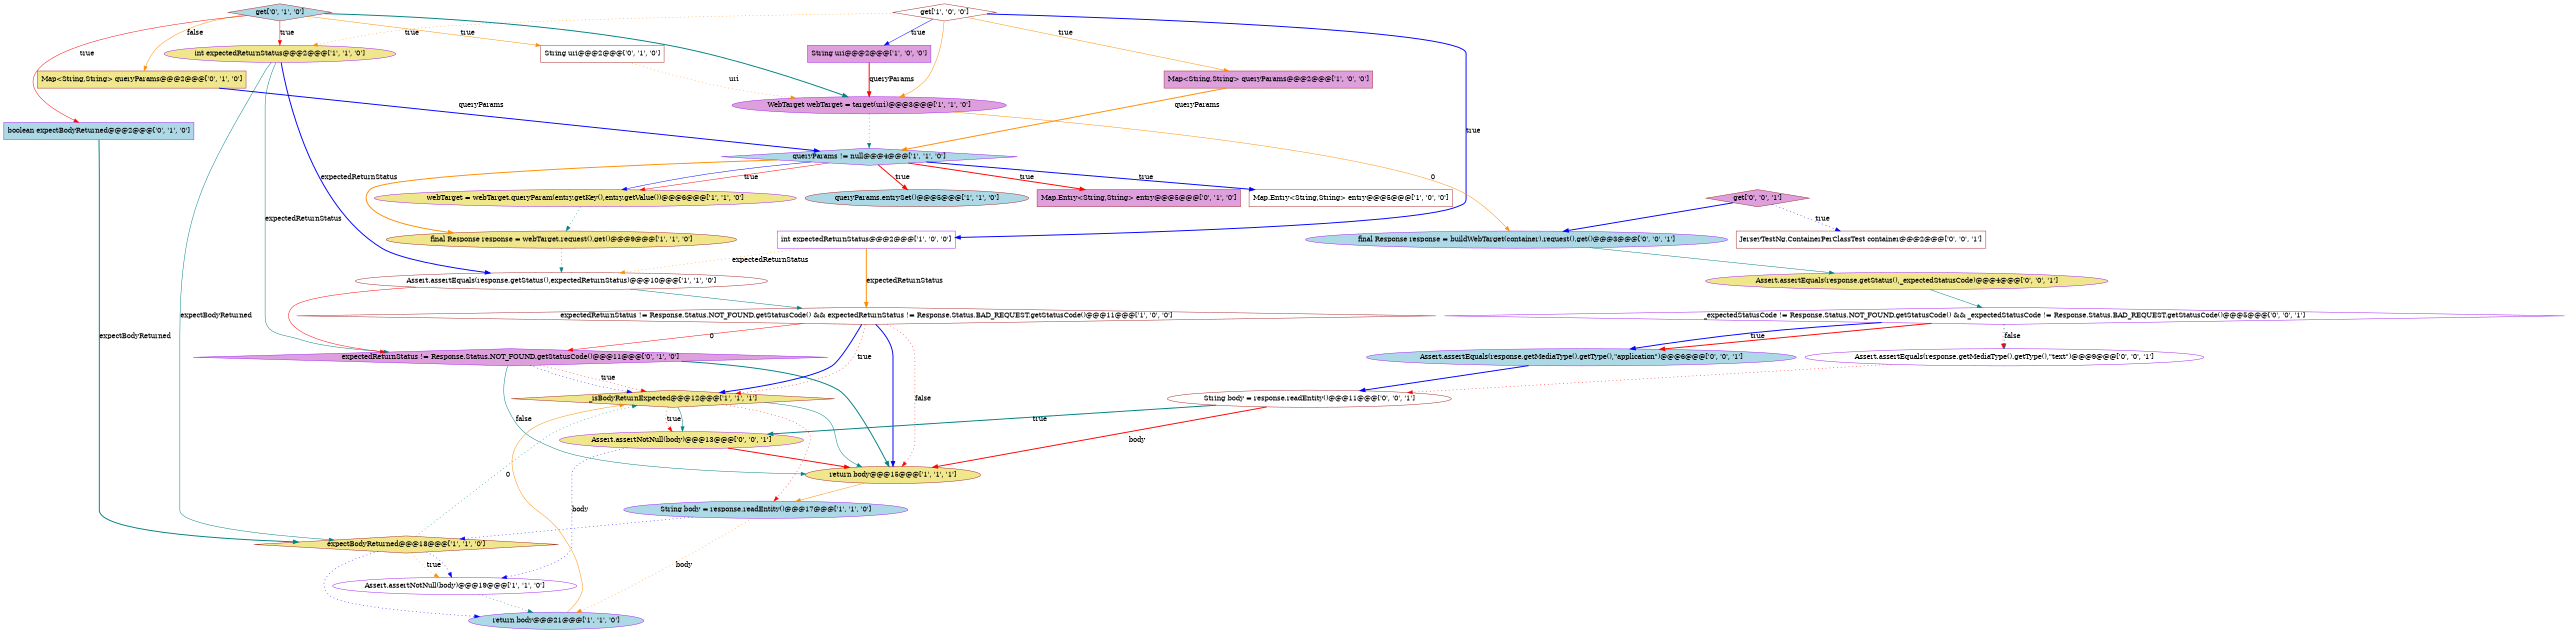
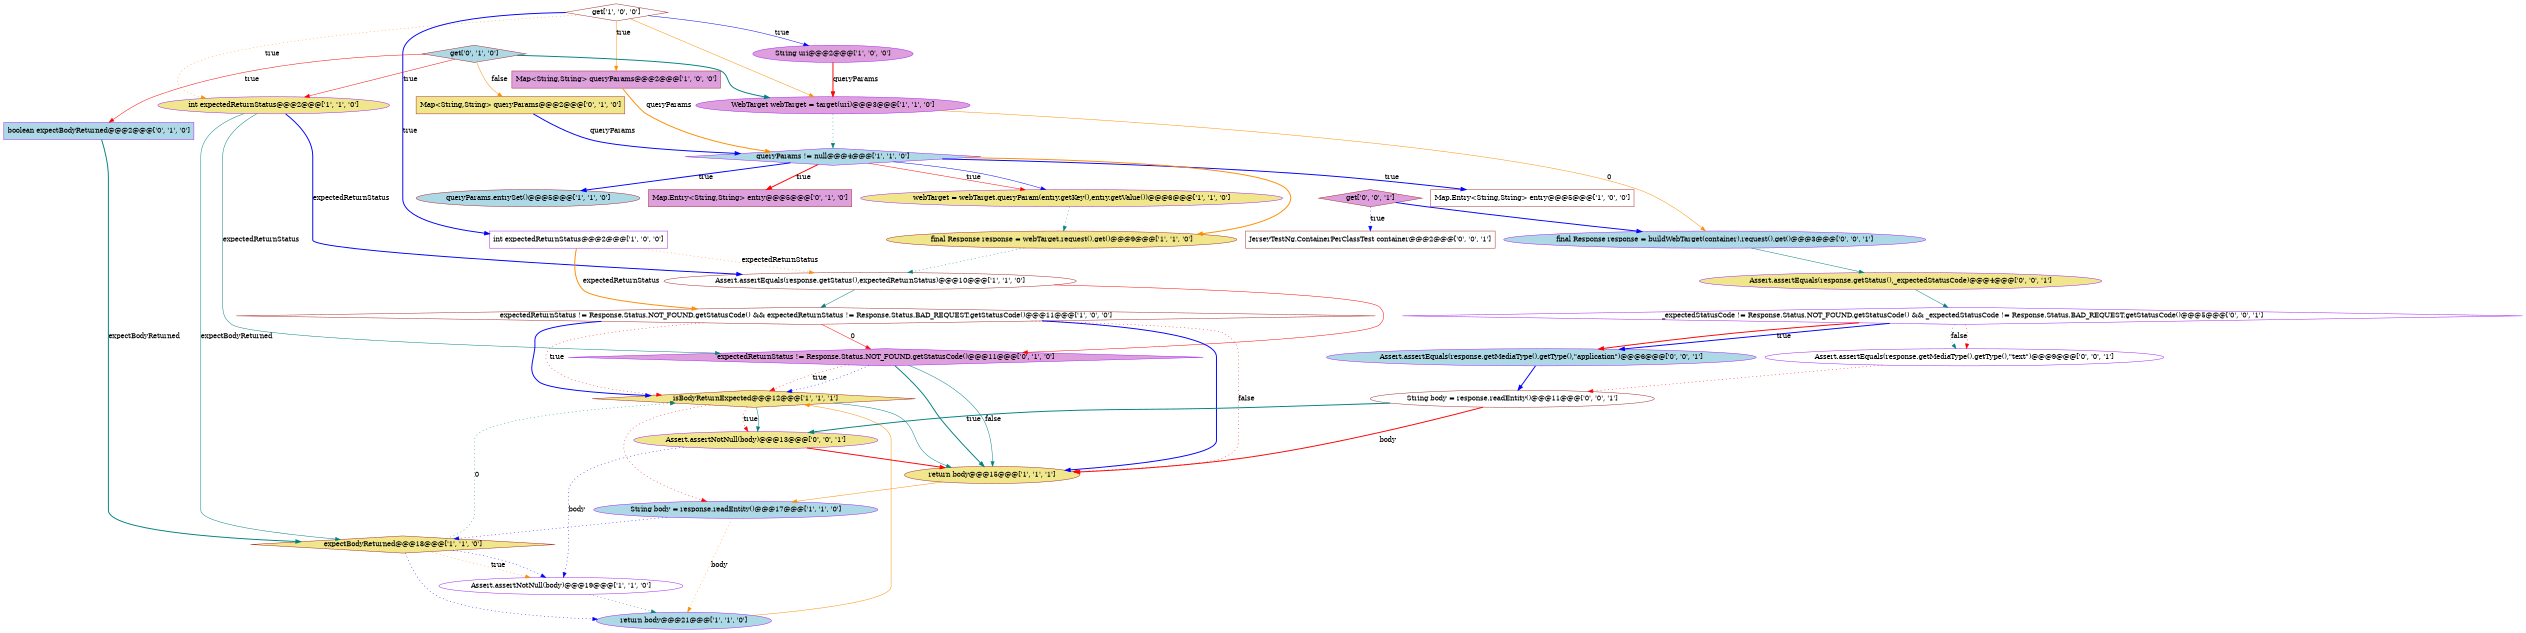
  digraph {
    node [color=purple fillcolor=white shape=ellipse style=filled]
    edge [color=blue style=dotted]
    n1 [fillcolor=khaki label="int expectedReturnStatus@@@2@@@['1', '1', '0']"]
    n2 [color=brown label="Assert.assertEquals(response.getStatus(),expectedReturnStatus)@@@10@@@['1', '1', '0']"]
    n3 [color=brown fillcolor=khaki label="expectBodyReturned@@@18@@@['1', '1', '0']" shape=diamond]
    n4 [fillcolor=plum label="expectedReturnStatus != Response.Status.NOT_FOUND.getStatusCode()@@@11@@@['0', '1', '0']" shape=diamond]
    n5 [color=brown label="expectedReturnStatus != Response.Status.NOT_FOUND.getStatusCode() && expectedReturnStatus != Response.Status.BAD_REQUEST.getStatusCode()@@@11@@@['1', '0', '0']" shape=diamond]
    n6 [fillcolor=lightblue label="return body@@@21@@@['1', '1', '0']"]
    n7 [color=brown fillcolor=khaki label="_isBodyReturnExpected@@@12@@@['1', '1', '1']" shape=diamond]
    n8 [label="Assert.assertNotNull(body)@@@19@@@['1', '1', '0']"]
    n9 [color=brown fillcolor=khaki label="return body@@@15@@@['1', '1', '1']"]
    n10 [fillcolor=lightblue label="String body = response.readEntity()@@@17@@@['1', '1', '0']"]
    n11 [color=brown label="Map.Entry<String,String> entry@@@5@@@['1', '0', '0']" shape=box]
    n12 [fillcolor=khaki label="Assert.assertNotNull(body)@@@13@@@['0', '0', '1']"]
    n13 [color=brown label="JerseyTestNg.ContainerPerClassTest container@@@2@@@['0', '0', '1']" shape=box]
    n14 [color=brown fillcolor=plum label="Map<String,String> queryParams@@@2@@@['1', '0', '0']" shape=box]
    n15 [fillcolor=lightblue label="queryParams != null@@@4@@@['1', '1', '0']" shape=diamond]
    n16 [color=brown fillcolor=khaki label="final Response response = webTarget.request().get()@@@9@@@['1', '1', '0']"]
    n17 [fillcolor=khaki label="webTarget = webTarget.queryParam(entry.getKey(),entry.getValue())@@@6@@@['1', '1', '0']"]
    n18 [color=brown fillcolor=lightblue label="queryParams.entrySet()@@@5@@@['1', '1', '0']"]
    n19 [color=brown fillcolor=plum label="Map.Entry<String,String> entry@@@5@@@['0', '1', '0']" shape=box]
    n20 [fillcolor=lightblue label="final Response response = buildWebTarget(container).request().get()@@@3@@@['0', '0', '1']"]
    n21 [fillcolor=khaki label="Assert.assertEquals(response.getStatus(),_expectedStatusCode)@@@4@@@['0', '0', '1']"]
    n22 [label="_expectedStatusCode != Response.Status.NOT_FOUND.getStatusCode() && _expectedStatusCode != Response.Status.BAD_REQUEST.getStatusCode()@@@5@@@['0', '0', '1']" shape=diamond]
    n23 [color=brown label="get['1', '0', '0']" shape=diamond]
-   n24 [fillcolor=plum label="String uri@@@2@@@['1', '0', '0']" shape=box]
+   n24 [fillcolor=plum label="String uri@@@2@@@['1', '0', '0']"]
    n25 [fillcolor=plum label="WebTarget webTarget = target(uri)@@@3@@@['1', '1', '0']"]
    n26 [label="int expectedReturnStatus@@@2@@@['1', '0', '0']" shape=box]
-   n27 [color=brown label="String uri@@@2@@@['0', '1', '0']" shape=box]
    n28 [color=brown fillcolor=khaki label="Map<String,String> queryParams@@@2@@@['0', '1', '0']" shape=box]
    n29 [fillcolor=lightblue label="boolean expectBodyReturned@@@2@@@['0', '1', '0']" shape=box]
    n30 [fillcolor=lightblue label="Assert.assertEquals(response.getMediaType().getType(),\"application\")@@@6@@@['0', '0', '1']"]
    n31 [color=brown label="String body = response.readEntity()@@@11@@@['0', '0', '1']"]
    n32 [color=brown fillcolor=plum label="get['0', '0', '1']" shape=diamond]
    n33 [label="Assert.assertEquals(response.getMediaType().getType(),\"text\")@@@9@@@['0', '0', '1']"]
    n34 [color=brown fillcolor=lightblue label="get['0', '1', '0']" shape=diamond]
    n1 -> n2 [label=expectedReturnStatus style=bold]
    n1 -> n3 [color=teal label=expectBodyReturned style=solid]
    n1 -> n4 [color=teal label=expectedReturnStatus style=solid]
    n2 -> n4 [color=red style=solid]
    n2 -> n5 [color=teal style=solid]
    n3 -> n6
    n3 -> n7 [color=teal label=0]
    n3 -> n8 [color=darkorange label=true]
    n3 -> n8
    n4 -> n7 [color=red label=true]
    n4 -> n7
    n4 -> n9 [color=teal style=bold]
    n4 -> n9 [color=teal label=false style=solid]
    n5 -> n4 [color=red label=0 style=solid]
    n5 -> n7 [style=bold]
    n5 -> n7 [color=red label=true]
    n5 -> n9 [color=red label=false]
    n5 -> n9 [style=bold]
    n6 -> n7 [color=darkorange style=solid]
    n7 -> n9 [color=teal style=solid]
    n7 -> n10 [color=red]
    n7 -> n12 [color=red label=true]
    n7 -> n12 [color=teal style=solid]
    n8 -> n6 [color=teal]
    n9 -> n10 [color=darkorange style=solid]
    n10 -> n3
    n10 -> n6 [color=darkorange label=body]
    n12 -> n8 [label=body]
    n12 -> n9 [color=red style=bold]
    n14 -> n15 [color=darkorange label=queryParams style=bold]
    n15 -> n11 [label=true style=bold]
    n15 -> n16 [color=darkorange style=bold]
    n15 -> n17 [color=red label=true style=solid]
    n15 -> n17 [style=solid]
-   n15 -> n18 [color=red label=true style=bold]
+   n15 -> n18 [label=true style=bold]
    n15 -> n19 [color=red label=true style=bold]
    n16 -> n2 [color=teal]
    n17 -> n16 [color=teal]
    n20 -> n21 [color=teal style=solid]
    n21 -> n22 [color=teal style=solid]
    n22 -> n30 [color=red style=bold]
    n22 -> n30 [label=true style=bold]
    n22 -> n33 [color=teal label=false]
    n22 -> n33 [color=red]
    n23 -> n1 [color=darkorange label=true]
    n23 -> n14 [color=darkorange label=true style=solid]
    n23 -> n24 [label=true style=solid]
    n23 -> n25 [color=darkorange style=solid]
    n23 -> n26 [label=true style=bold]
    n24 -> n25 [color=red label=queryParams style=bold]
    n25 -> n15 [color=teal]
    n25 -> n20 [color=darkorange label=0 style=solid]
    n26 -> n2 [color=darkorange label=expectedReturnStatus]
    n26 -> n5 [color=darkorange label=expectedReturnStatus style=bold]
-   n27 -> n25 [color=darkorange label=uri]
    n28 -> n15 [label=queryParams style=bold]
    n29 -> n3 [color=teal label=expectBodyReturned style=bold]
    n30 -> n31 [style=bold]
    n31 -> n9 [color=red label=body style=bold]
    n31 -> n12 [color=teal label=true style=bold]
    n32 -> n13 [label=true]
    n32 -> n20 [style=bold]
    n33 -> n31 [color=red]
    n34 -> n1 [color=red label=true style=solid]
    n34 -> n25 [color=teal style=bold]
-   n34 -> n27 [color=darkorange label=true style=solid]
    n34 -> n28 [color=darkorange label=false style=solid]
    n34 -> n29 [color=red label=true style=solid]
  }
